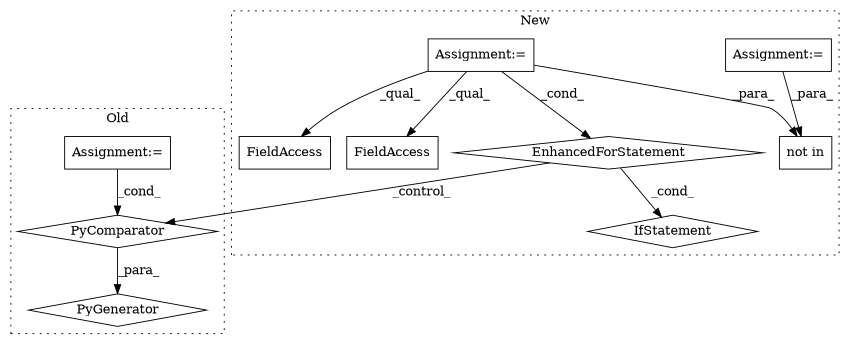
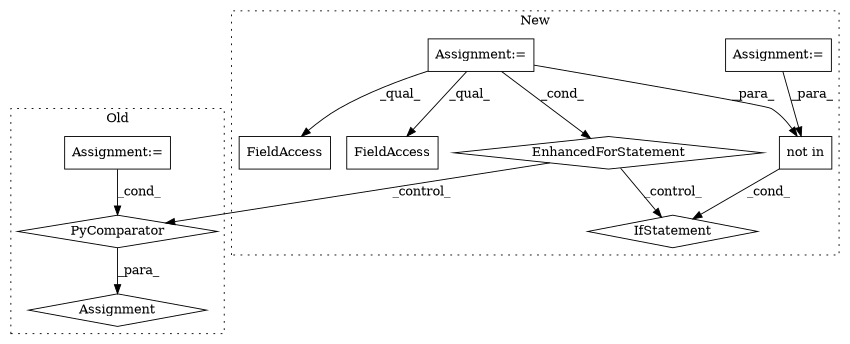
  digraph {
    node [a=7 l=70 s=747 shape=box]
-   n1 [a=107 l=171 label=PyGenerator s=652 shape=diamond]
+   n1 [a=107 l=171 label=Assignment s=652 shape=diamond]
    n2 [label="Assignment:="]
    n3 [a=113 label=PyComparator shape=diamond]
    n4 [a=108 l=31 label="not in" s=961]
    n5 [a=25 l="12,2" label=IfStatement s="949,992" shape=diamond]
    n6 [l="53,2" label="Assignment:=" s="755,843"]
    n7 [a=70 l="53,2" label=EnhancedForStatement s="755,843" shape=diamond]
    n8 [l=1 label="Assignment:=" s=743]
    n9 [a=22 l=18 label=FieldAccess s=1194]
    n10 [a=22 l=18 label=FieldAccess s=1058]
    subgraph cluster_1 {
      label=Old
      style=dotted
      n1
      n2
      n3
    }
    subgraph cluster_2 {
      label=New
      style=dotted
      n4
      n5
      n6
      n7
      n8
      n9
      n10
    }
    n2 -> n3 [label=_cond_]
    n3 -> n1 [label=_para_]
+   n4 -> n5 [label=_cond_]
    n6 -> n4 [label=_para_]
    n6 -> n7 [label=_cond_]
    n6 -> n9 [label=_qual_]
    n6 -> n10 [label=_qual_]
    n7 -> n3 [label=_control_]
-   n7 -> n5 [label=_cond_]
+   n7 -> n5 [label=_control_]
    n8 -> n4 [label=_para_]
  }
